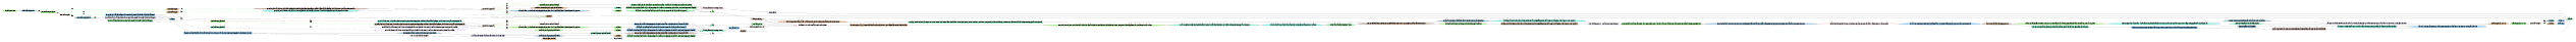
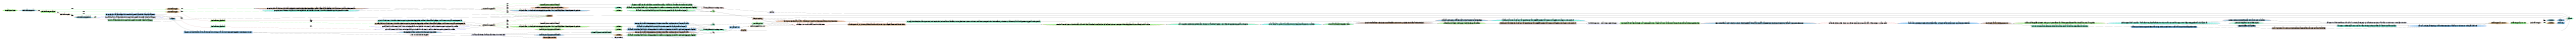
  digraph {
    rankdir=LR
    node [color=blue fillcolor=palegreen shape=ellipse style=filled]
    edge [arrowhead=dot]
    "QuincyRank3Convo2 begins." [color=orange]
    n2 [color=orange fillcolor=skyblue label="Check boolean QuincyNewWar1"]
    n3 [color=orange fillcolor=tan label="Check boolean QuincyFlirt"]
    n4 [color=orange label="Check boolean QuincyNewWarAsked" shape=note]
    n5 [fillcolor=tan label="hey sexy thing. bist du da? wollte wissen, ob du zeit hast um deinem bevorzugten luxus-schützen deine kriegsgeschichte zu erzählen. du hattest mal davon angefangen, wie du das universum vor ein paar verrückten gerettet hast"]
    n6 [color=orange label="Check boolean QuincySpaceTrauma" shape=note]
    n7 [color=orange fillcolor=tan label="Check boolean QuincyFlirt"]
    n8 [color=orange fillcolor=white label="Check boolean QuincyFlirt" shape=note]
    n9 [color=orange fillcolor=white label="Check boolean QuincyHexTrade" shape=note]
    n10 [fillcolor=tan label="hey, weltall-trauma, bist du da? wollte wissen, ob du zeit hast um deinem bevorzugten luxus-schützen deine kriegsgeschichte zu erzählen. du hattest mal davon angefangen, wie du das universum vor ein paar verrückten gerettet hast" shape=note]
    n11 [fillcolor=aquamarine label="hey, bist du da? wollte wissen, ob du zeit hast um deinem bevorzugten luxus-schützen deine kriegsgeschichte zu erzählen. du hattest mal davon angefangen, wie du das universum vor ein paar verrückten gerettet hast" shape=note]
    n12 [fillcolor=aquamarine label="hey sexy thing. bist du da? erinnerst du dich, als du mir von dem krieg erzählt hast, den du erlebt hast? wollte wissen, ob du zeit hast um deinem bevorzugten luxus-schützen davon zu erzählen"]
    n13 [color=orange fillcolor=aquamarine label="Check boolean QuincySpaceTrauma" shape=note]
    n14 [fillcolor=skyblue label="hey, sexy thing. bist du da? habe ne frage für dich. ist eventuell etwas persönlich, aber ich hoffe, du kannst damit klarkommen" shape=note]
    n15 [color=orange fillcolor=skyblue label="Check boolean QuincySpaceTrauma"]
    n16 [color=red fillcolor=skyblue label="Klar. Aber ich dachte, wir würden tauschen? Meine Kriegsgeschichte gegen deine \"warum du in Höllvania geblieben und den Hex beigetreten bist\"-Geschichte."]
    n17 [color=red label="Ich meine klar. Aber es ist ziemlich viel auf einmal." shape=note]
    n18 [color=red fillcolor=tan label="[Ignorieren.]" shape=note]
    n19 [color=red fillcolor=tan label="Ich erzähls dir, mein Hübscher. Aber was springt für mich dabei heraus? ;)"]
    n20 [color=orange fillcolor=white label="Check boolean QuincyHexTrade"]
    n21 [fillcolor=white label="hey weltall-trauma. bist du da? erinnerst du dich, als du mir von dem krieg erzählt hast, den du erlebt hast? wollte wissen, ob du zeit hast um deinem bevorzugten luxus-schützen davon zu erzählen"]
    n22 [fillcolor=white label="hey. bist du da? erinnerst du dich, als du mir von dem krieg erzählt hast, den du erlebt hast? wollte wissen, ob du zeit hast um deinem bevorzugten luxus-schützen davon zu erzählen"]
    n23 [color=red fillcolor=skyblue label="Was gibt's?" shape=note]
    n24 [fillcolor=white label="hey, weltall-trauma. bist du da? habe ne frage für dich. ist eventuell etwas persönlich, aber ich hoffe, du kannst damit klarkommen"]
    n25 [label="hey, bist du da? habe ne frage für dich. ist eventuell etwas persönlich, aber ich hoffe, du kannst damit klarkommen" shape=note]
    n26 [color=orange label="+10 Chemistry"]
    n27 [label="dann gehen wir es lang an. ich weiß, wie man sanft ist, wenn die situation es verlangt. ;) du erzählst mir, was du erzählen willst. dein mann hier, ist geduldig" shape=note]
    "Chat ends." [color=orange fillcolor=aquamarine]
    n29 [color=orange fillcolor=aquamarine label="+10 Chemistry" shape=note]
    n30 [color=red label="Klar. Aber ich dachte, wir würden tauschen? Meine Kriegsgeschichte gegen deine \"warum du in Höllvania geblieben und den Hex beigetreten bist\"-Geschichte."]
    n31 [color=red fillcolor=white label="Ich meine klar. Aber es ist ziemlich viel auf einmal." shape=note]
    n32 [color=red label="Ich erzähls dir. Aber was springt für mich dabei heraus?"]
    n33 [fillcolor=skyblue label="hab gesehen, wie du hier herumläufst. total ruhig, als ob dich nichts aus der ruhe bringt und als wärst du nicht in mitten eines kriegsgebiets. ist nicht deine erste runde, oder?" shape=note]
    n34 [label="haha, alles klar, du sexy durchblicker, alles klar. gut für dich, dass du es nicht vergessen hast. okay, okay. ich erzähl es dir morgen, ja?"]
    n35 [color=red label="Okay."]
    n36 [color=red fillcolor=white label="Dazu bin ich gerade nicht in der richtigen Stimmung." shape=note]
    n37 [label="haha, alles klar, du sexy durchblicker, alles klar. okay, wir tauschen geschichten aus. du erzählst mir von deinem krieg und ich erzähl dir, wie ich den hex beigetreten bin. abgemacht?" shape=note]
    n38 [color=orange label="+10 Chemistry"]
    n39 [fillcolor=skyblue label="keine sorge, mate, du erzählt in deinem eigenen tempo, ich erkenn nur einen soldaten, wenn ich einen sehe und war neugierig, das ist alles" shape=note]
    n40 [color=orange label="+10 Chemistry" shape=note]
    n41 [color=red fillcolor=white label="Nein ... es ist nicht mein erstes Kriegsgebiet." shape=note]
    n42 [color=red fillcolor=skyblue label="Alle Kriegsgebiete sind anders. Doch der Ausdruck in ihren Augen ist immer derselbe."]
-   n43 [fillcolor=tan label="dann leg los, sexy thing ;)"]
-   n44 [fillcolor=white label="deine entscheidung" shape=note]
+   n43 [fillcolor=tan label="dann leg los, sexy thing ;)" shape=note]
+   n44 [fillcolor=white label="deine lassen" shape=note]
    n45 [fillcolor=skyblue label="haha, alles klar, du durchblicker, alles klar. gut für dich, dass du es nicht vergessen hast. okay, okay. ich erzähl es dir morgen, ja?" shape=note]
    n46 [color=red fillcolor=aquamarine label="Okay." shape=note]
    n47 [color=red fillcolor=aquamarine label="Dazu bin ich gerade nicht in der richtigen Stimmung."]
    n48 [fillcolor=skyblue label="haha, alles klar, du durchblicker, alles klar. okay, wir tauschen geschichten aus. du erzählst mir von deinem krieg und ich erzähl dir, wie ich den hex beigetreten bin. abgemacht?" shape=note]
    n49 [fillcolor=white label="shit, kann ich nachvollziehen, mate. kann ich nachvollziehen. willst du drüber reden?" shape=note]
    n50 [color=red fillcolor=tan label="Als ich um Ursprungssystem ankam, war alles ... vollständig unter der Kontrolle von diesem psychopathischen Orokin und einem Sentient."]
    n51 [color=red fillcolor=white label="Dann fangen wir von vorne an. Mit Ballas, den Orokin und den Sentients."]
    n52 [label="BOOM. dann leg los, boss" shape=note]
    n53 [fillcolor=tan label="kein problem" shape=note]
    n54 [color=red fillcolor=skyblue label="Ich erzähls dir. Aber was springt für mich dabei heraus?"]
    n55 [color=red fillcolor=aquamarine label="Ich meine klar. Aber es ist ziemlich viel auf einmal." shape=note]
    n56 [color=red fillcolor=tan label="Da muss ich passen, tut mir leid." shape=note]
    n57 [color=red fillcolor=aquamarine label="Kurz gesagt, die Orokin beschlossen, dass sie Götter seien. Sie sind Menschen, die sich verbessert haben und herausfanden, wie sie ewig leben konnten. Sentinets wurden kreiert, um ein anderes Sonnensystem für die Orokin mit Terraforming vorzubereiten. Doch wandten sie sich davon ab und fingen einen Krieg gegen das Orokin Imperium an." shape=note]
    n58 [color=red fillcolor=tan label="Das Orokin Imperium war – ist? – für einen Großteil des Chaos verantwortlich, mit dem wir jetzt zu kämpfen haben. Entweder direkt oder indirekt." shape=note]
    n59 [color=orange fillcolor=tan label="+10 Chemistry"]
    n60 [fillcolor=tan label="keine sorge, mate, du erzählt in deinem eigenen tempo, ich erkenn nur einen soldaten, wenn ich einen sehe und war neugierig, das ist alles"]
    n61 [fillcolor=white label="alles gut. versteh ich"]
    n62 [fillcolor=tan label="oh nein, die unbezahlten arbeiter wollen nicht mehr wie scheiße behandelt werden? buuuhuuu. gut. ich hoffe, die orokin haben auf die fresse bekommen"]
    n63 [color=red label="Die Erde und der Rest des Systems wurden unbewohnbar. Und die Orokin wollten das Überleben der Menschheit sichern. Also beschlossen sie, ein neues Sonnensystem und dessen Hauptplaneten, Tau, mit Terraforming bewohnbar zu machen."]
    n64 [label="haha, alles klar, du durchblicker, alles klar. okay, wir tauschen geschichten aus. du erzählst mir von deinem krieg und ich erzähl dir, wie ich den hex beigetreten bin. abgemacht?" shape=note]
    n65 [color=red fillcolor=white label="Okay."]
    n66 [color=red label="Gab ihnen aber nicht das Recht zurückzukommen und Unschuldige deswegen abzuschlachten."]
    n67 [color=red fillcolor=skyblue label="Ich hasse das Orokin Imperium wie alle anderen. Glaub mir. Aber die Sentients sine auch keine Heiligen."]
    n68 [color=red fillcolor=aquamarine label="Um das zu ermöglichen, erschufen sie eine synthetische Rasse, die Sentients. Und dann kehrten die Sentients zurück und führten deswegen einen Krieg gegen das Orokin Imperium."]
    n69 [fillcolor=skyblue label="BOOM. dann leg los, boss" shape=note]
    n70 [fillcolor=tan label="ich behaupt nicht, dass sie helden sind, mate. ich sag nur, dass die geschichte zeigt, dass in VIELEN fällen menschen, die als weniger wertvoll angesehen wurden, ausgenutzt wurden, verstehst du?" shape=note]
    n71 [fillcolor=aquamarine label="das behaupte ich auch nicht, mate. ich sag nur, dass die geschichte zeigt, dass in VIELEN fällen menschen, die als weniger wertvoll angesehen wurden, ausgenutzt wurden, verstehst du?"]
    n72 [fillcolor=aquamarine label="whoawhoa, mach mal kurz ne pause. ich brauch mal ne sekunde, um diesen ganzen verdammten unsinn zu verarbeiten"]
    n73 [color=orange fillcolor=white label="Boolean QuincyHexTrade is now true."]
    n74 [fillcolor=white label="in der zukunft kommen sie nur ... woher auch immer sentients herkommen ..." shape=note]
    n75 [label="... sekunde, hab ich das gerade richtig gelesen?! lmaoooo"]
    n76 [color=red label="Ich versuche nicht allzu sehr darüber nachzudenken, woraus Sentients gemacht werden ... aber egal. Du hast recht. Man hätte sie nicht ausbeuten sollen. Aber sie hätten auch keinen Krieg einleiten sollen." shape=note]
    n77 [color=red fillcolor=skyblue label="Einer von ihnen heißt Erra - und er ist der Bruder von der Lotus, die mich hergeschickt hat. Also Erra hat sich mit Ballas zusammengeschossen, dem obersten Orokin Arschloch und sie haben das Ursprungssystem übernommen."]
    n78 [color=red fillcolor=white label="Sie haben diese Schleier entwickelt, die Leute wortwörtlich einer Gehirnwäsche unterzogen. Hat sie alle zu willenlosen Dienern von \"Narmer\" gemacht."]
    n79 [fillcolor=skyblue label="also das, was sie vom fernsehen und spielen und bei uns behauptet haben ... und ich meine, sie hatten nicht ganz unrecht, wenn man den techrot bedenkt lmao"]
-   n80 [fillcolor=tan label="aber du bist hier, also habt ihr den krieg gewonnen. wie?"]
+   n80 [fillcolor=tan label="aber du ihren hier, also habt ihr den krieg gewonnen. wie?"]
    n81 [color=red fillcolor=aquamarine label="Schritt für Schritt. Einem nach dem anderen. Einen Schleier nach dem anderen. Eine Stadt nach der anderen. Einen Planeten nach dem anderen." shape=note]
    n82 [color=red label="Ich hab es nicht allein geschafft. Selbst Feinde, wie die Corpus und Grineer erkannten, dass wir alle einen gemeinsamen Feind hatten. Selbst Erras Vater, Hunhow, hat uns geholfen."]
    n83 [fillcolor=skyblue label="so läuft es immer. die meisten vergessen den kleinen soldaten im krieg. sie denken, es seien die leute im vorstand, die das mit irgendwelchen machtspielchen erreichen" shape=note]
    n84 [fillcolor=aquamarine label="scheiße. sein eigener vater. das ist echt krass ... aber das macht der krieg manchmal mit familien, oder. und ich wette, das ist schon wieder alles vergessen, oder? ihr kämpft wieder gegeneinander, als ob nicht passiert wäre"]
    n85 [fillcolor=tan label="nee. aus 1 kugel werden 2. aus 2 werden 20000. kugeln töten armeen. armeen töten länder, mate. es geht umd masse und beharrlichkeit" shape=note]
    n86 [color=red fillcolor=skyblue label="Einige Freundschaften sind stark geblieben." shape=note]
    n87 [color=red fillcolor=aquamarine label="... Je mehr sich die Dinge ändern, desto mehr bleiben sie gleich ..."]
    n88 [color=red fillcolor=skyblue label="Menschen werden immer Menschen bleiben. Egal wie sehr man sich wünscht, es wäre anders."]
    n89 [fillcolor=skyblue label="schau uns an, werden hier ganz tiefgründig. ugh, ich hasse diesen ernsten scheiss, du auch? lassen wir es für heute sein. wir reden später wieder drüber"]
    n90 [fillcolor=aquamarine label="das ist immer so. es bleiben ein paar streuner zurück, aber du kannst die richtung des flusses nicht ändern, ja? das erfordert echte arbeit. echte macht" shape=note]
    n91 [fillcolor=white label="das könntest du mir auf die seele tätowieren, mate. schau uns an, werden hier ganz tiefgründig. ugh, ich hasse diesen ernsten scheiss, du auch? lassen wir es für heute sein. wir reden später wieder drüber" shape=note]
    n92 [color=orange fillcolor=tan label="Boolean QuincyNewWar1 is now true."]
    n93 [color=orange label="Boolean QuincyNewWar2 is now true." shape=note]
    n94 [color=orange fillcolor=white label="Check boolean QuincyFlirt"]
    n95 [color=orange fillcolor=tan label="+10 Chemistry"]
    n96 [color=orange fillcolor=skyblue label="+10 Chemistry"]
    n97 [fillcolor=skyblue label="bis dann, sexy ;)" shape=note]
    n98 [fillcolor=skyblue label="bis dann, cuz"]
    "QuincyRank3Convo2 begins." -> n2
    n2 -> n3 [arrowhead=diamond color=green label=true]
    n2 -> n4 [arrowhead=diamond color=brown label=true]
    n3 -> n5 [arrowhead=diamond color=green label=true]
    n3 -> n6 [arrowhead=normal color=brown label=false]
    n4 -> n7 [arrowhead=diamond color=green label=true]
    n4 -> n8 [color=brown label=false]
    n5 -> n9 [arrowhead=diamond]
    n6 -> n10 [color=green label=true]
    n6 -> n11 [arrowhead=normal color=brown label=false]
    n7 -> n12 [color=green label=true]
    n7 -> n13 [color=brown label=false]
    n8 -> n14 [arrowhead=diamond color=green label=true]
    n8 -> n15 [color=brown label=false]
    n9 -> n16 [color=green label=true]
    n9 -> n17 [arrowhead=diamond color=green label=true]
    n9 -> n17 [color=brown label=false]
    n9 -> n18 [arrowhead=normal color=green label=true]
    n9 -> n18 [arrowhead=normal color=brown label=false]
    n9 -> n19 [color=brown label=false]
    n10 -> n20
    n11 -> n20 [arrowhead=diamond]
    n12 -> n9 [arrowhead=normal]
    n13 -> n21 [color=green label=true]
    n13 -> n22 [arrowhead=normal color=brown label=false]
    n14 -> n18 [arrowhead=diamond]
    n14 -> n23 [arrowhead=normal]
    n15 -> n24 [arrowhead=normal color=green label=true]
    n15 -> n25 [arrowhead=diamond color=brown label=false]
    n16 -> n26 [arrowhead=normal]
    n17 -> n27 [arrowhead=diamond]
    n18 -> "Chat ends."
    n19 -> n29
    n20 -> n18 [arrowhead=diamond color=green label=true]
    n20 -> n18 [arrowhead=normal color=brown label=false]
    n20 -> n30 [color=green label=true]
    n20 -> n31 [color=green label=true]
    n20 -> n31 [arrowhead=diamond color=brown label=false]
    n20 -> n32 [arrowhead=normal color=brown label=false]
    n21 -> n20 [arrowhead=normal]
    n22 -> n20
    n23 -> n33 [arrowhead=diamond]
    n24 -> n18 [arrowhead=normal]
    n24 -> n23 [arrowhead=diamond]
    n25 -> n18 [arrowhead=normal]
    n25 -> n23 [arrowhead=diamond]
    n26 -> n34
    n27 -> n35
    n27 -> n36 [arrowhead=normal]
    n29 -> n37
    n30 -> n38 [arrowhead=normal]
    n31 -> n39
    n32 -> n40
    n33 -> n41 [arrowhead=normal]
    n33 -> n42 [arrowhead=diamond]
    n34 -> n35 [arrowhead=normal]
    n34 -> n36 [arrowhead=diamond]
    n35 -> n43 [arrowhead=diamond]
    n36 -> n44 [arrowhead=normal]
    n37 -> n35 [arrowhead=diamond]
    n37 -> n36 [arrowhead=normal]
    n38 -> n45 [arrowhead=diamond]
    n39 -> n46
    n39 -> n47
    n40 -> n48 [arrowhead=diamond]
    n41 -> n49 [arrowhead=diamond]
    n42 -> n49 [arrowhead=normal]
    n43 -> "Chat ends." [arrowhead=diamond]
    n43 -> n50 [arrowhead=normal]
    n43 -> n51 [arrowhead=normal]
    n44 -> "Chat ends." [arrowhead=diamond]
    n45 -> n46 [arrowhead=normal]
    n45 -> n47 [arrowhead=normal]
    n46 -> n52 [arrowhead=diamond]
    n47 -> n53 [arrowhead=diamond]
    n48 -> n46 [arrowhead=normal]
    n48 -> n47 [arrowhead=diamond]
    n49 -> n54 [arrowhead=diamond]
    n49 -> n55
    n49 -> n56 [arrowhead=normal]
    n50 -> n57
    n51 -> n58 [arrowhead=diamond]
    n52 -> n50 [arrowhead=normal]
    n52 -> n51 [arrowhead=normal]
    n53 -> "Chat ends."
    n54 -> n59 [arrowhead=diamond]
    n55 -> n60
    n56 -> n61 [arrowhead=diamond]
    n57 -> n62
    n58 -> n63 [arrowhead=normal]
    n59 -> n64 [arrowhead=normal]
    n60 -> n47
    n60 -> n65 [arrowhead=normal]
    n62 -> n66
    n62 -> n67
    n63 -> n68 [arrowhead=diamond]
    n64 -> n47 [arrowhead=diamond]
    n64 -> n65 [arrowhead=normal]
    n65 -> n69
    n66 -> n70
    n67 -> n71 [arrowhead=normal]
    n68 -> n72 [arrowhead=normal]
    n69 -> n73 [arrowhead=diamond]
    n70 -> n74 [arrowhead=normal]
    n71 -> n74 [arrowhead=normal]
    n72 -> n75 [arrowhead=diamond]
    n73 -> n50
    n73 -> n51
    n74 -> n76
    n75 -> n62
    n76 -> n77 [arrowhead=diamond]
    n77 -> n78
    n78 -> n79 [arrowhead=diamond]
    n79 -> n80 [arrowhead=diamond]
    n80 -> n81 [arrowhead=normal]
    n80 -> n82 [arrowhead=diamond]
    n81 -> n83 [arrowhead=normal]
    n82 -> n84
    n83 -> n85
    n84 -> n86 [arrowhead=normal]
    n84 -> n87 [arrowhead=diamond]
    n84 -> n88 [arrowhead=normal]
    n85 -> n89 [arrowhead=normal]
    n86 -> n90 [arrowhead=normal]
    n87 -> n91 [arrowhead=normal]
    n88 -> n91 [arrowhead=normal]
    n89 -> n92
    n90 -> n89 [arrowhead=diamond]
    n91 -> n92
    n92 -> n93
    n93 -> n94
    n94 -> n95 [arrowhead=diamond color=green label=true]
    n94 -> n96 [arrowhead=diamond color=brown label=false]
    n95 -> n97
    n96 -> n98
    n97 -> "Chat ends."
    n98 -> "Chat ends." [arrowhead=normal]
  }
